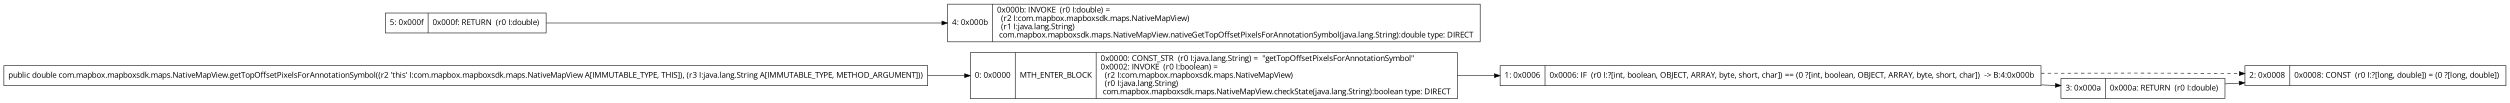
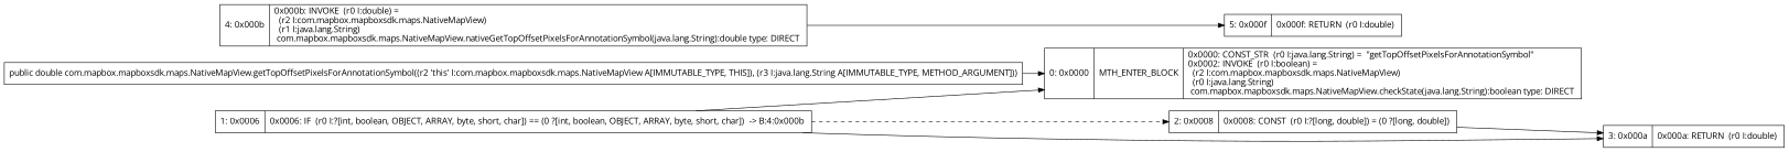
  digraph {
    fontname="Open Sans"
    rankdir=LR
    node [fontname="Open Sans" shape=record]
    edge [fontname="Open Sans"]
    n1 [label="{0\:\ 0x0000|MTH_ENTER_BLOCK\l|0x0000: CONST_STR  (r0 I:java.lang.String) =  \"getTopOffsetPixelsForAnnotationSymbol\" \l0x0002: INVOKE  (r0 I:boolean) = \l  (r2 I:com.mapbox.mapboxsdk.maps.NativeMapView)\l  (r0 I:java.lang.String)\l com.mapbox.mapboxsdk.maps.NativeMapView.checkState(java.lang.String):boolean type: DIRECT \l}"]
    n2 [label="{1\:\ 0x0006|0x0006: IF  (r0 I:?[int, boolean, OBJECT, ARRAY, byte, short, char]) == (0 ?[int, boolean, OBJECT, ARRAY, byte, short, char])  \-\> B:4:0x000b \l}"]
    n3 [label="{2\:\ 0x0008|0x0008: CONST  (r0 I:?[long, double]) = (0 ?[long, double]) \l}"]
    n4 [label="{3\:\ 0x000a|0x000a: RETURN  (r0 I:double) \l}"]
    n5 [label="{4\:\ 0x000b|0x000b: INVOKE  (r0 I:double) = \l  (r2 I:com.mapbox.mapboxsdk.maps.NativeMapView)\l  (r1 I:java.lang.String)\l com.mapbox.mapboxsdk.maps.NativeMapView.nativeGetTopOffsetPixelsForAnnotationSymbol(java.lang.String):double type: DIRECT \l}"]
    n6 [label="{5\:\ 0x000f|0x000f: RETURN  (r0 I:double) \l}"]
    n7 [label="{public double com.mapbox.mapboxsdk.maps.NativeMapView.getTopOffsetPixelsForAnnotationSymbol((r2 'this' I:com.mapbox.mapboxsdk.maps.NativeMapView A[IMMUTABLE_TYPE, THIS]), (r3 I:java.lang.String A[IMMUTABLE_TYPE, METHOD_ARGUMENT])) }"]
-   n1 -> n2
+   n2 -> n1
    n2 -> n3 [style=dashed]
    n2 -> n4
-   n4 -> n3
-   n6 -> n5
+   n3 -> n4
+   n5 -> n6
    n7 -> n1
  }
